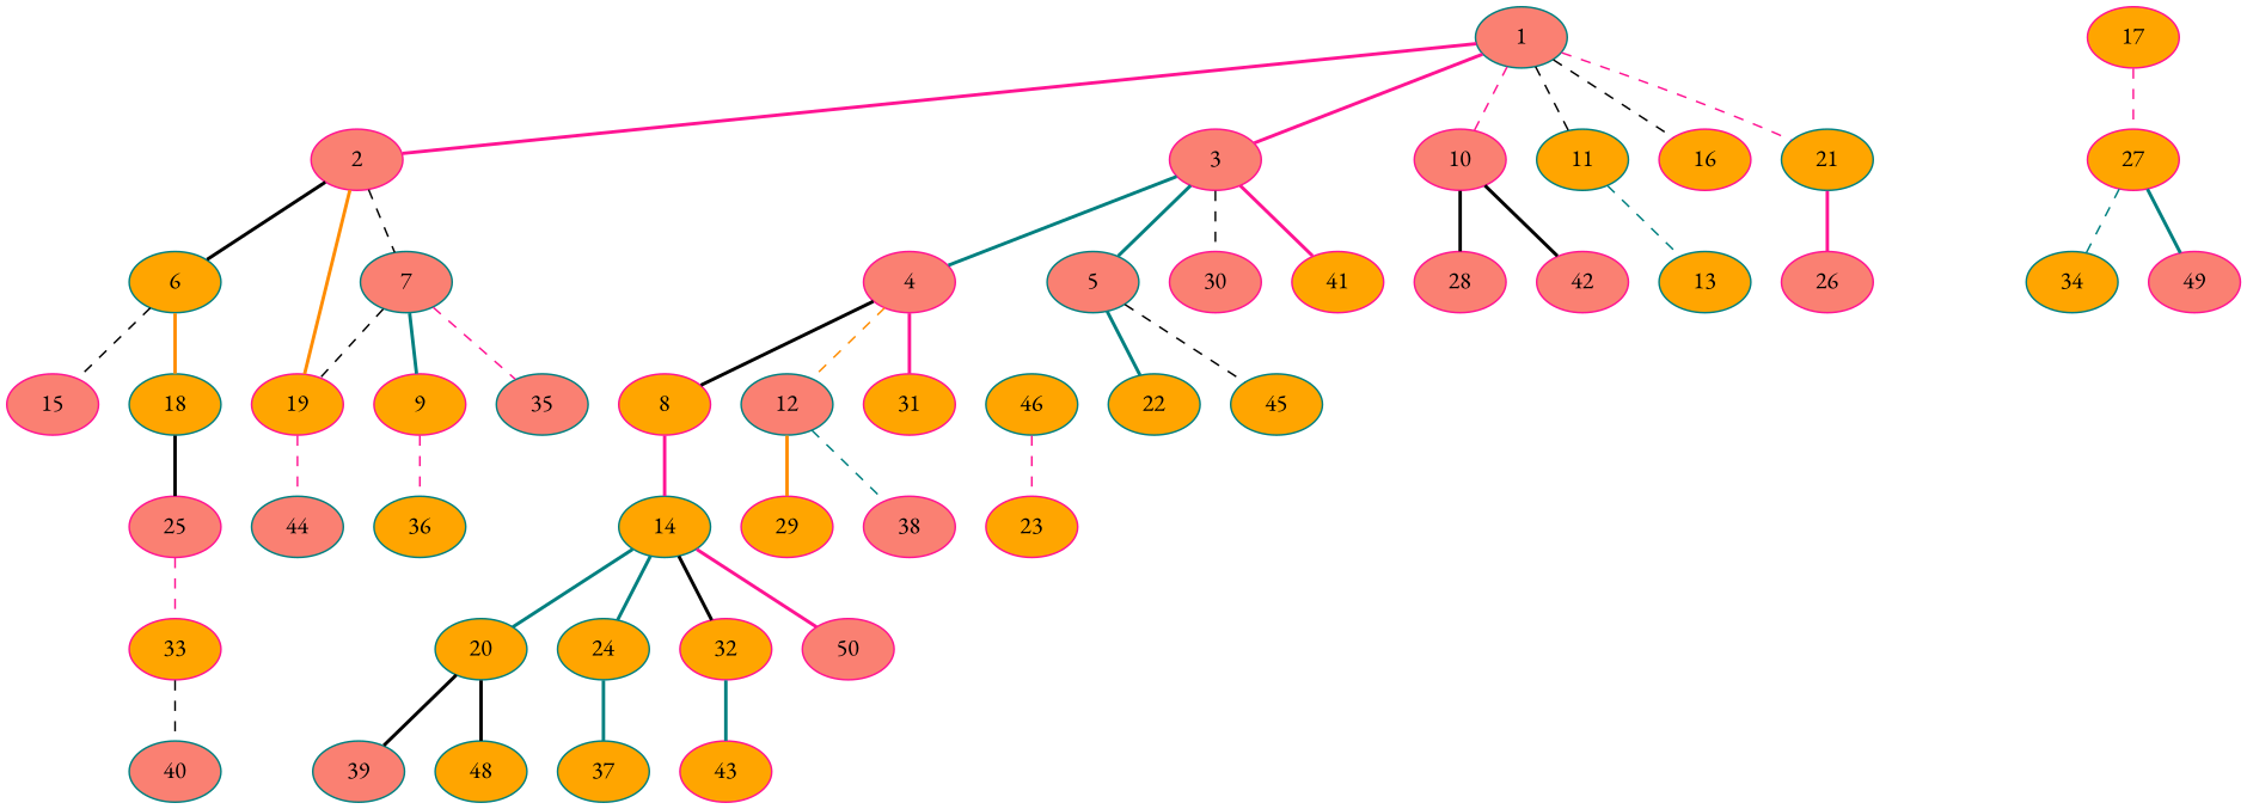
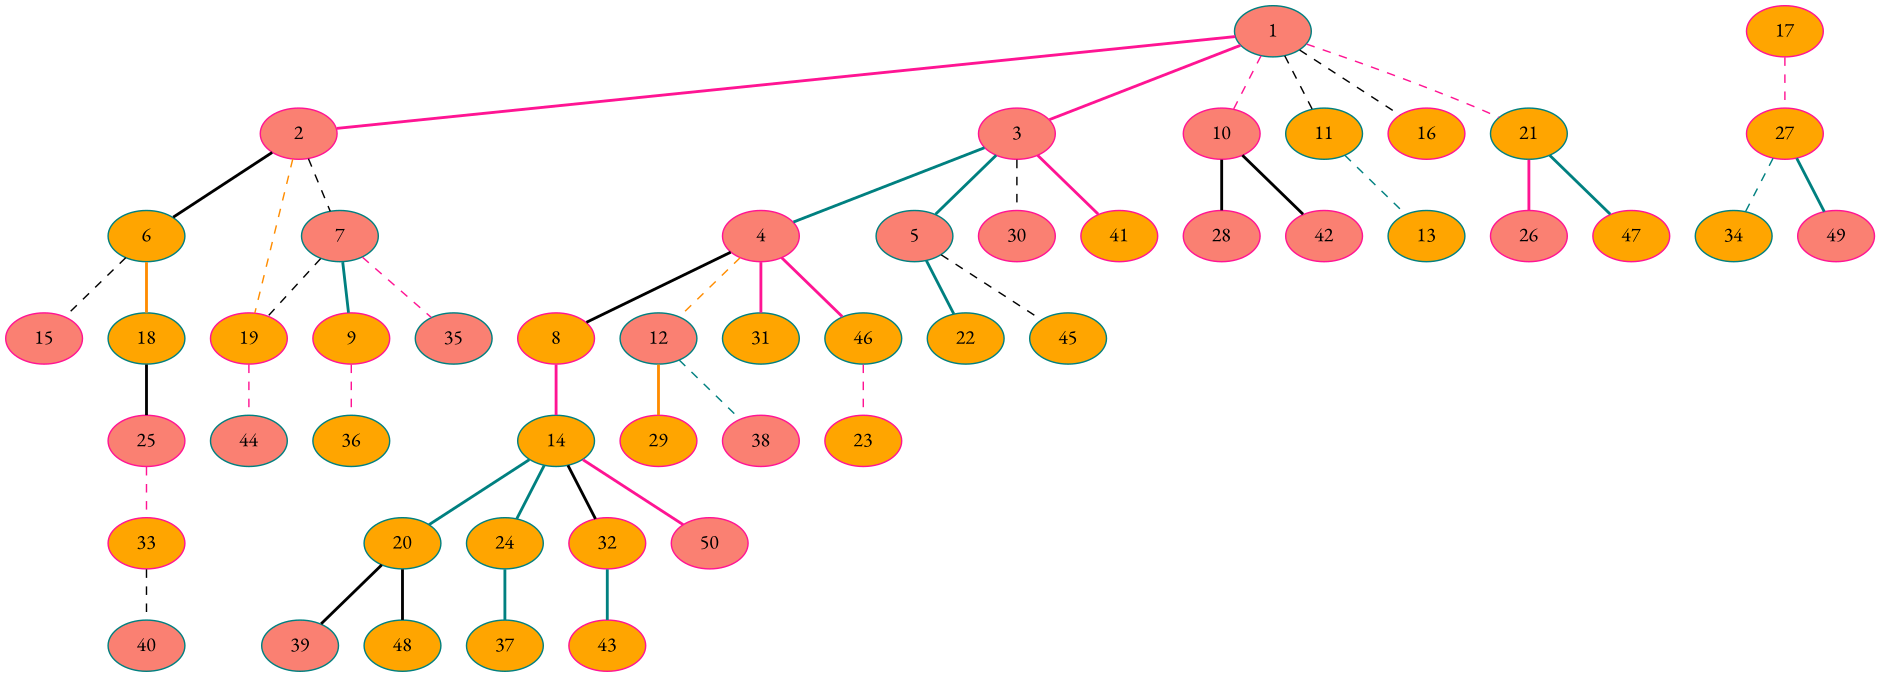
  graph {
    fontname="EB Garamond"
    node [color=deeppink fillcolor=orange fontname="EB Garamond" style=filled]
    edge [color=deeppink fontname="EB Garamond" style=bold]
    1 [color=teal fillcolor=salmon]
    2 [fillcolor=salmon]
    3 [fillcolor=salmon]
    10 [fillcolor=salmon]
    11 [color=teal]
    16
    21 [color=teal]
    6 [color=teal]
    7 [color=teal fillcolor=salmon]
    19
    4 [fillcolor=salmon]
    5 [color=teal fillcolor=salmon]
    30 [fillcolor=salmon]
    41
    28 [fillcolor=salmon]
    42 [fillcolor=salmon]
    13 [color=teal]
    26 [fillcolor=salmon]
+   47
    15 [fillcolor=salmon]
    18 [color=teal]
    9
    35 [color=teal fillcolor=salmon]
    44 [color=teal fillcolor=salmon]
    8
    12 [color=teal fillcolor=salmon]
-   31
+   31 [color=teal]
    46 [color=teal]
    22 [color=teal]
    45 [color=teal]
    14 [color=teal]
    29
    38 [fillcolor=salmon]
    23
    25 [fillcolor=salmon]
    36 [color=teal]
    17
    27
    20 [color=teal]
    24 [color=teal]
    32
    50 [fillcolor=salmon]
    39 [color=teal fillcolor=salmon]
    48 [color=teal]
    37 [color=teal]
    43
    34 [color=teal]
    49 [fillcolor=salmon]
    33
    40 [color=teal fillcolor=salmon]
    1 -- 2
    1 -- 3
    1 -- 10 [style=dashed]
    1 -- 11 [color=black style=dashed]
    1 -- 16 [color=black style=dashed]
    1 -- 21 [style=dashed]
    2 -- 6 [color=black]
    2 -- 7 [color=black style=dashed]
-   2 -- 19 [color=darkorange]
+   2 -- 19 [color=darkorange style=dashed]
    3 -- 4 [color=teal]
    3 -- 5 [color=teal]
    3 -- 30 [color=black style=dashed]
    3 -- 41
    10 -- 28 [color=black]
    10 -- 42 [color=black]
    11 -- 13 [color=teal style=dashed]
    21 -- 26
+   21 -- 47 [color=teal]
    6 -- 15 [color=black style=dashed]
    6 -- 18 [color=darkorange]
    7 -- 19 [color=black style=dashed]
    7 -- 9 [color=teal]
    7 -- 35 [style=dashed]
    19 -- 44 [style=dashed]
    4 -- 8 [color=black]
    4 -- 12 [color=darkorange style=dashed]
    4 -- 31
+   4 -- 46
    5 -- 22 [color=teal]
    5 -- 45 [color=black style=dashed]
    18 -- 25 [color=black]
    9 -- 36 [style=dashed]
    8 -- 14
    12 -- 29 [color=darkorange]
    12 -- 38 [color=teal style=dashed]
    46 -- 23 [style=dashed]
    14 -- 20 [color=teal]
    14 -- 24 [color=teal]
    14 -- 32 [color=black]
    14 -- 50
    25 -- 33 [style=dashed]
    17 -- 27 [style=dashed]
    27 -- 34 [color=teal style=dashed]
    27 -- 49 [color=teal]
    20 -- 39 [color=black]
    20 -- 48 [color=black]
    24 -- 37 [color=teal]
    32 -- 43 [color=teal]
    33 -- 40 [color=black style=dashed]
  }
